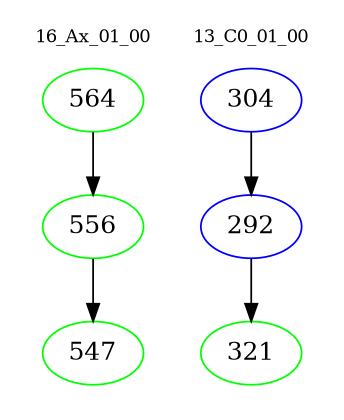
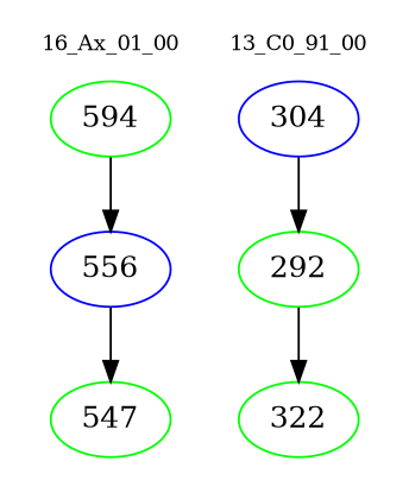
  digraph {
    node [color=green]
    edge [color=black]
-   n1 [label=564]
-   n2 [label=556]
+   n1 [label=594]
+   n2 [color=blue label=556]
    n3 [label=547]
    n4 [color=blue label=304]
-   n5 [color=blue label=292]
-   n6 [label=321]
+   n5 [label=292]
+   n6 [label=322]
    subgraph cluster_1 {
      color=white
      fontsize=10
      label="16_Ax_01_00"
      n1
      n2
      n3
    }
    subgraph cluster_2 {
      color=white
      fontsize=10
-     label="13_C0_01_00"
+     label="13_C0_91_00"
      n4
      n5
      n6
    }
    n1 -> n2
    n2 -> n3
    n4 -> n5
    n5 -> n6
  }
